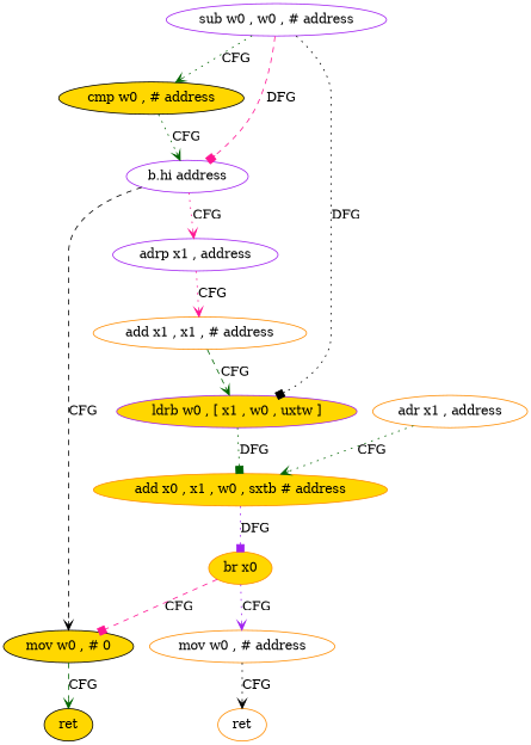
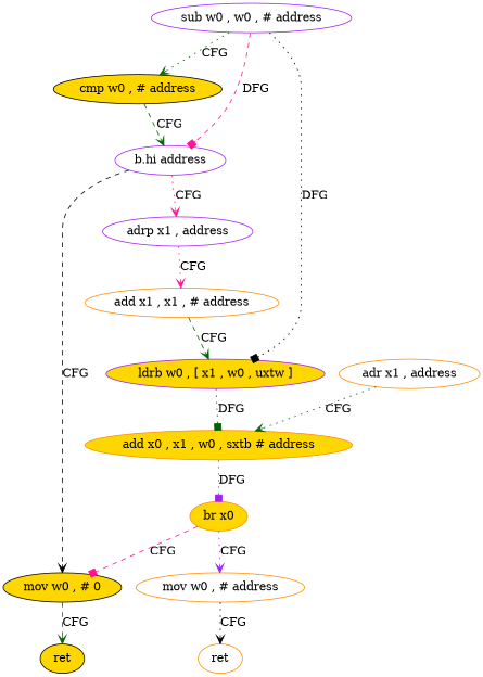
  digraph {
    node [color=darkorange fillcolor=white style=filled]
    edge [arrowhead=vee color=darkgreen style=dotted]
    n1 [color=purple label="sub w0 , w0 , # address"]
    n2 [color=black fillcolor=gold label="cmp w0 , # address"]
    n3 [color=purple label="b.hi address"]
    n4 [color=purple fillcolor=gold label="ldrb w0 , [ x1 , w0 , uxtw ]"]
    n5 [color=black fillcolor=gold label="mov w0 , # 0"]
    n6 [color=purple label="adrp x1 , address"]
    n7 [fillcolor=gold label="add x0 , x1 , w0 , sxtb # address"]
    n8 [color=black fillcolor=gold label=ret]
    n9 [label="add x1 , x1 , # address"]
    n10 [label="adr x1 , address"]
    n11 [fillcolor=gold label="br x0"]
    n12 [label="mov w0 , # address"]
    n13 [label=ret]
    n1 -> n2 [label=CFG]
    n1 -> n3 [arrowhead=box color=deeppink label=DFG style=dashed]
    n1 -> n4 [arrowhead=box color=black label=DFG]
-   n2 -> n3 [label=CFG]
+   n2 -> n3 [label=CFG style=dashed]
    n3 -> n5 [color=black label=CFG style=dashed]
    n3 -> n6 [color=deeppink label=CFG]
    n4 -> n7 [arrowhead=box label=DFG]
    n5 -> n8 [label=CFG style=dashed]
    n6 -> n9 [color=deeppink label=CFG]
    n7 -> n11 [arrowhead=box color=purple label=DFG]
    n9 -> n4 [label=CFG style=dashed]
    n10 -> n7 [label=CFG]
    n11 -> n5 [arrowhead=box color=deeppink label=CFG style=dashed]
    n11 -> n12 [color=purple label=CFG]
    n12 -> n13 [color=black label=CFG]
  }
